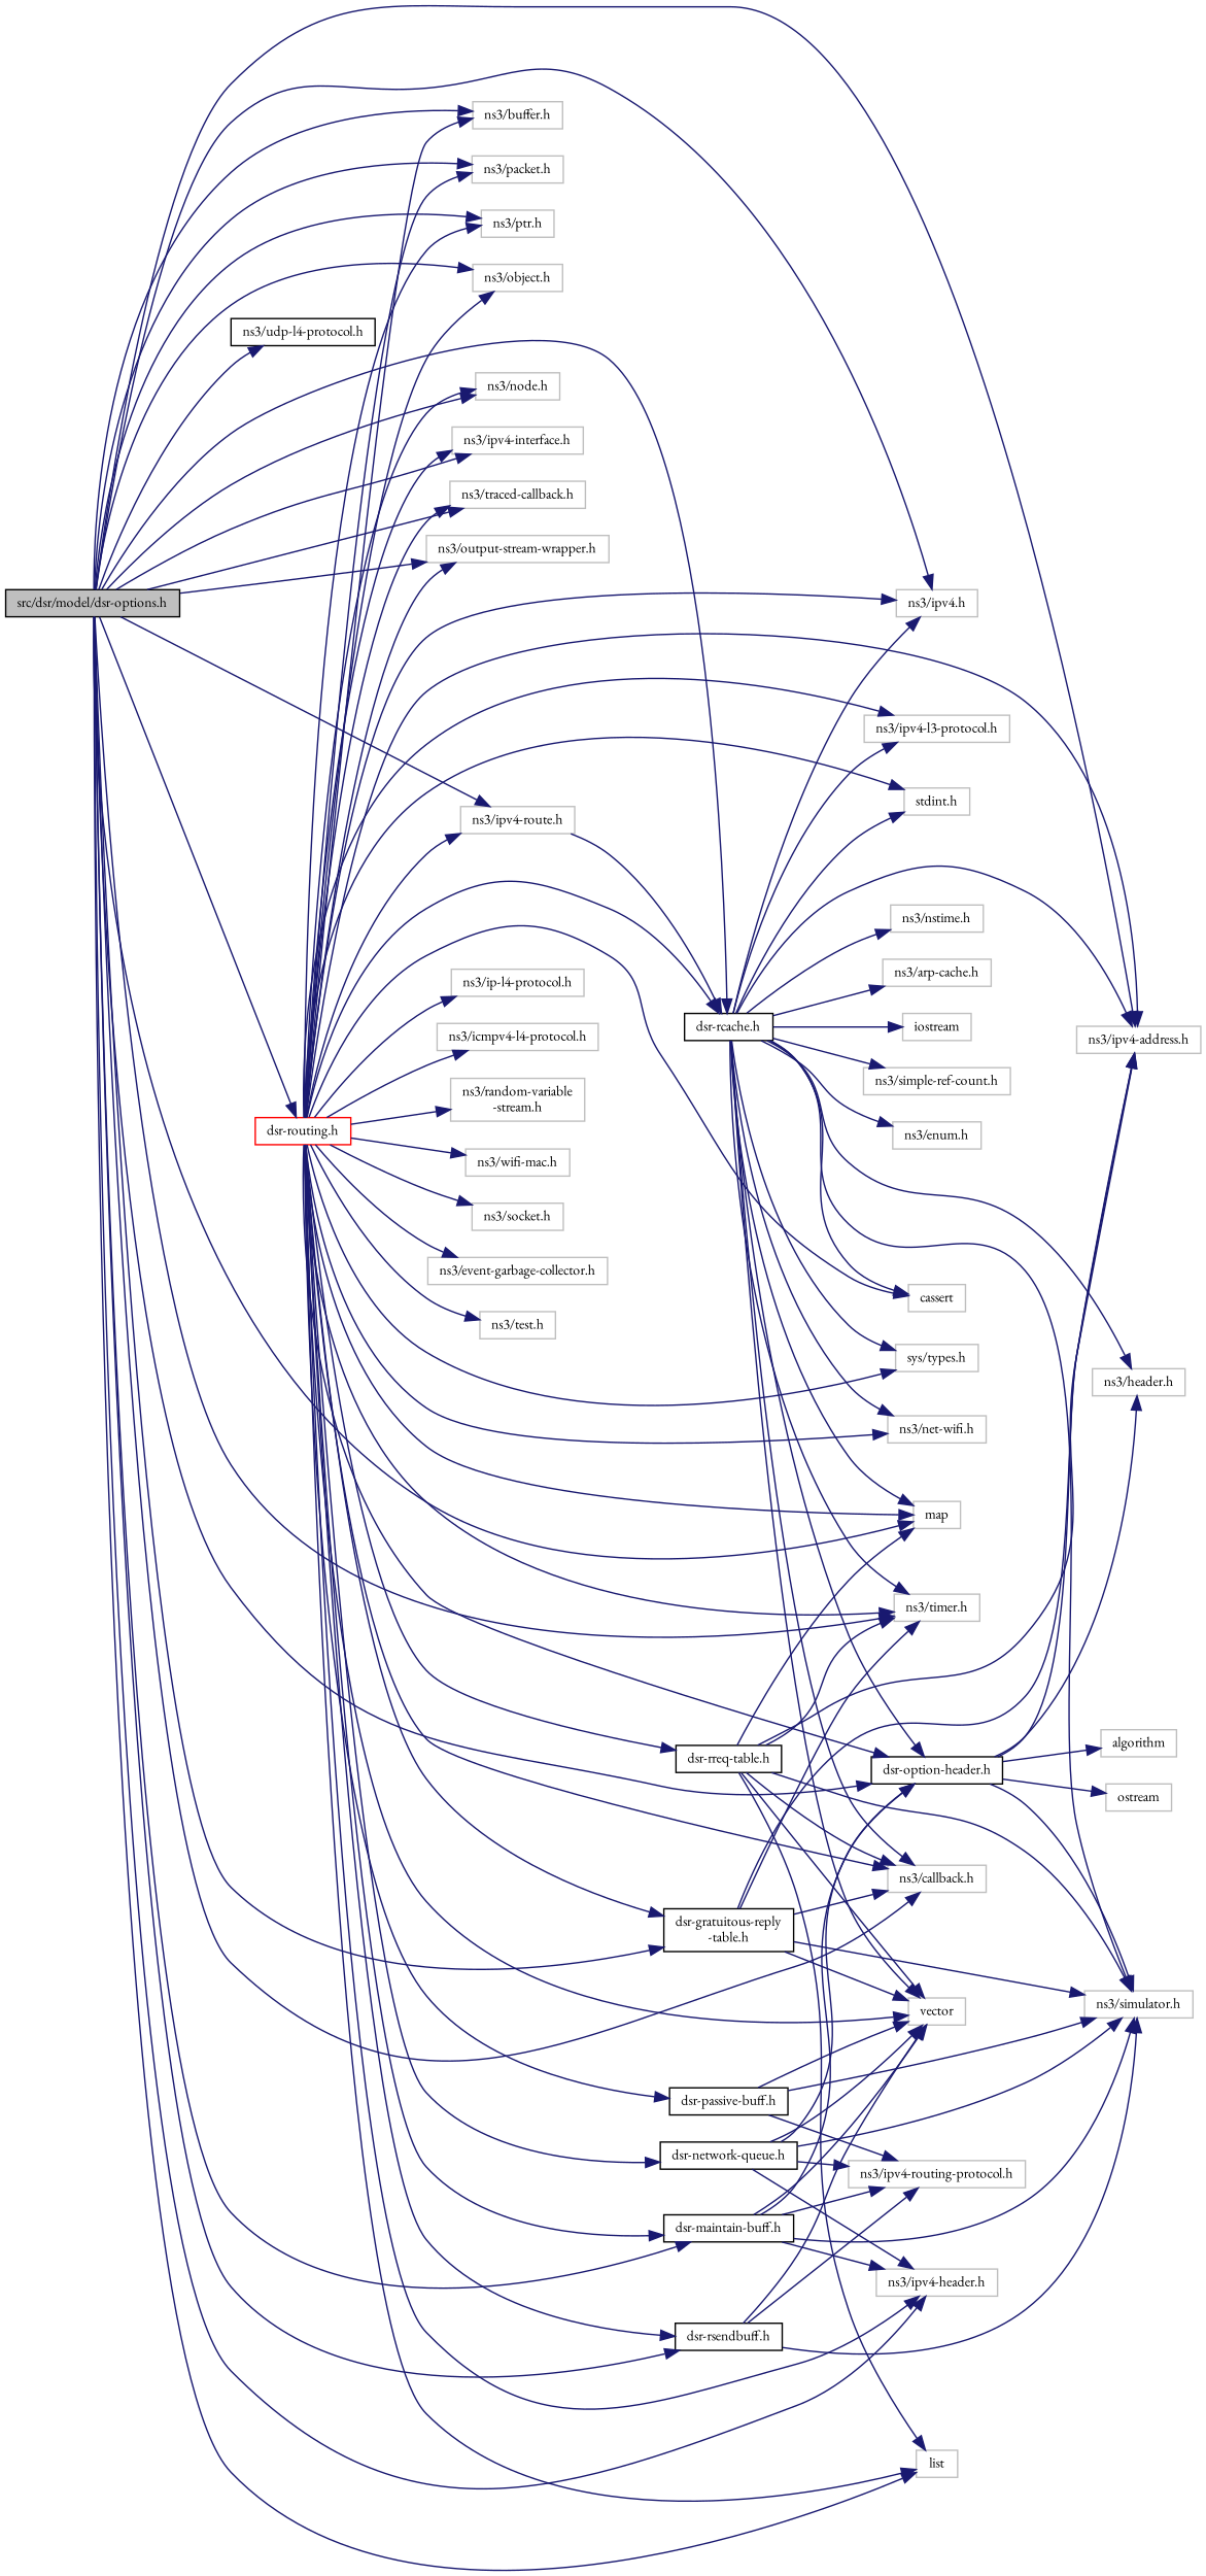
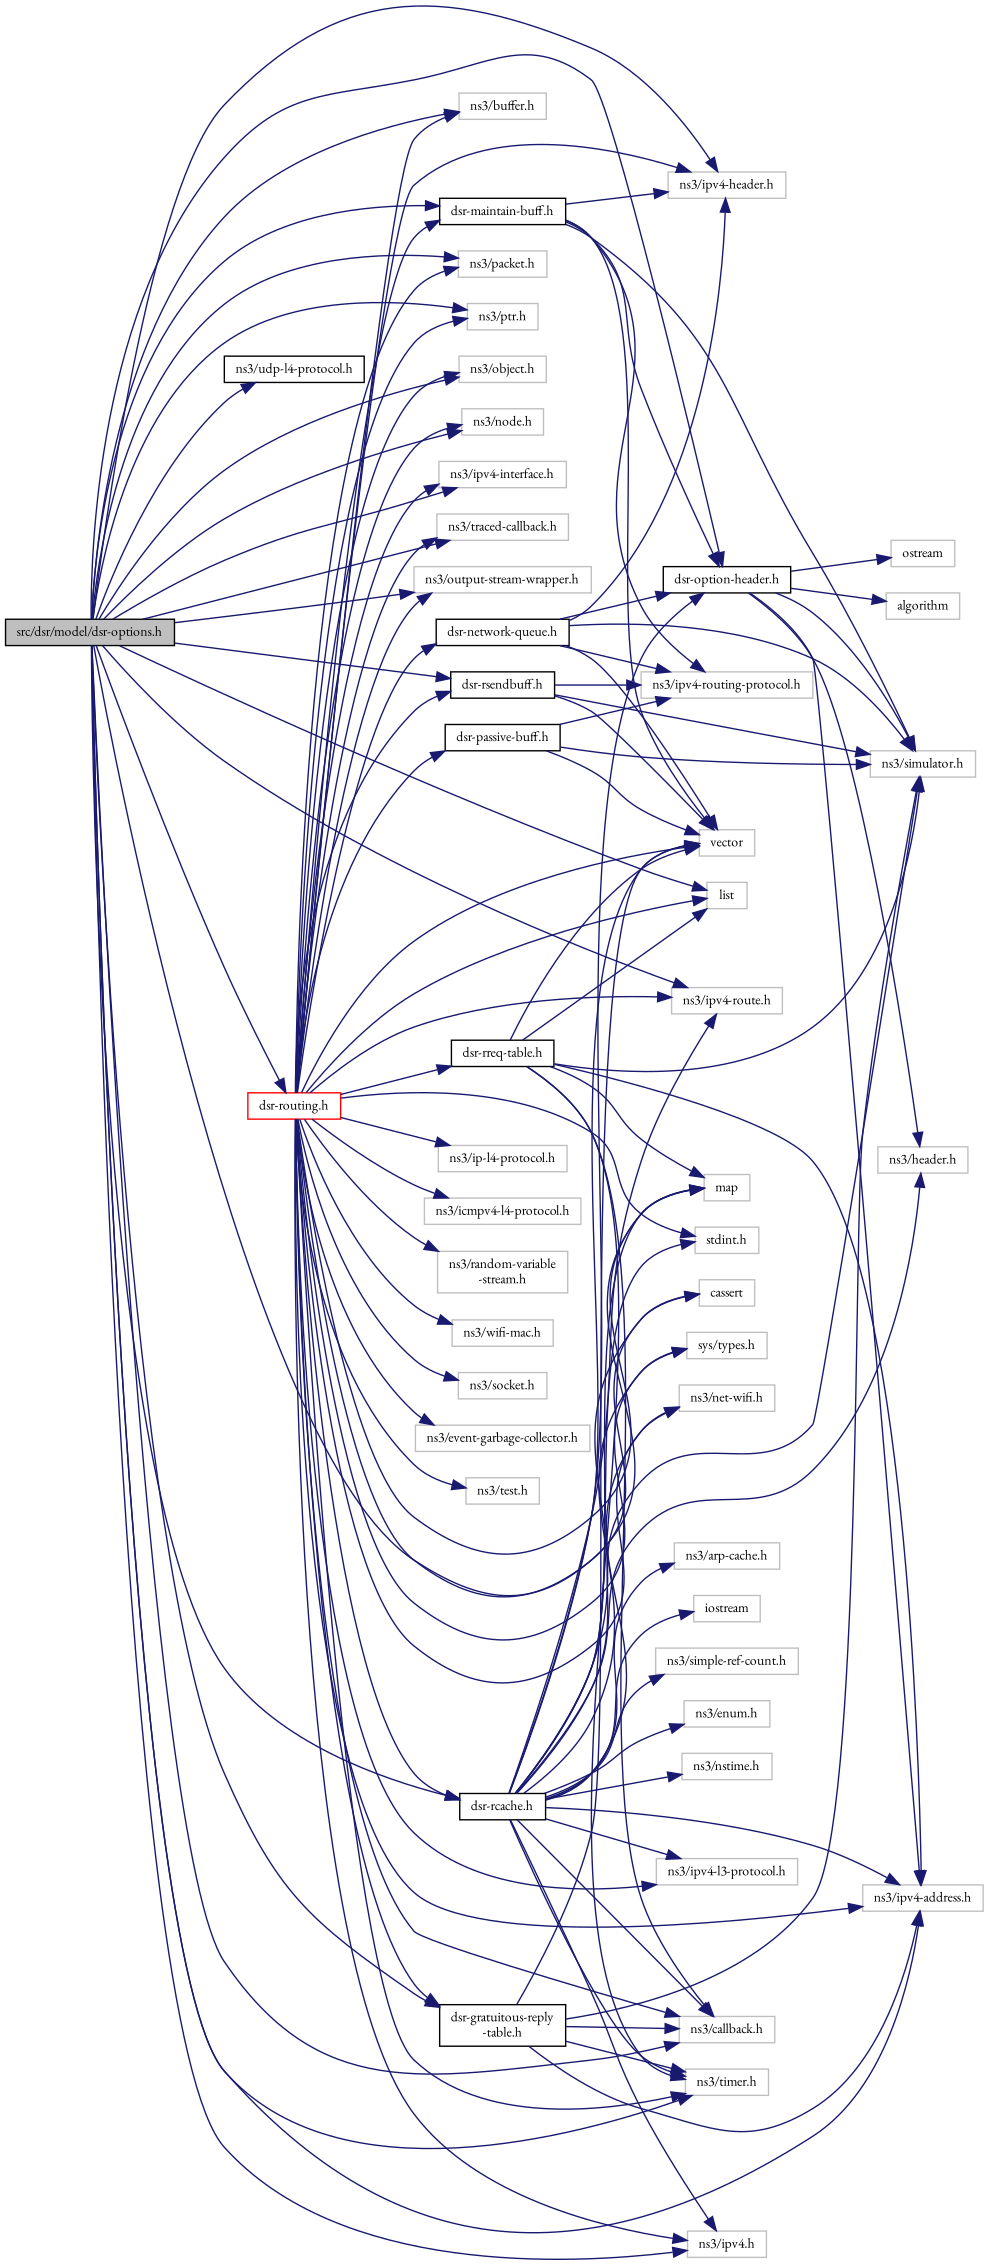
  digraph {
    fontname="EB Garamond"
    rankdir=LR
    node [color=grey75 fillcolor=white fontname="EB Garamond" fontsize=10 shape=record style=filled]
    edge [color=midnightblue fontname="EB Garamond" fontsize=10 labelfontname=Helvetica labelfontsize=10 style=solid]
    n1 [color=black fillcolor=grey75 fontcolor=black height=0.2 label="src/dsr/model/dsr-options.h" width=0.4]
    n2 [height=0.2 label=map width=0.4]
    n3 [height=0.2 label=list width=0.4]
    n4 [height=0.2 label="ns3/buffer.h" width=0.4]
    n5 [height=0.2 label="ns3/packet.h" width=0.4]
    n6 [height=0.2 label="ns3/callback.h" width=0.4]
    n7 [height=0.2 label="ns3/ptr.h" width=0.4]
    n8 [color=black height=0.2 label="ns3/udp-l4-protocol.h" width=0.4]
    n9 [height=0.2 label="ns3/ipv4.h" width=0.4]
    n10 [height=0.2 label="ns3/ipv4-route.h" width=0.4]
    n11 [height=0.2 label="ns3/object.h" width=0.4]
    n12 [height=0.2 label="ns3/node.h" width=0.4]
    n13 [height=0.2 label="ns3/ipv4-interface.h" width=0.4]
    n14 [height=0.2 label="ns3/ipv4-header.h" width=0.4]
    n15 [height=0.2 label="ns3/ipv4-address.h" width=0.4]
    n16 [height=0.2 label="ns3/traced-callback.h" width=0.4]
    n17 [height=0.2 label="ns3/output-stream-wrapper.h" width=0.4]
    n18 [height=0.2 label="ns3/timer.h" width=0.4]
    n19 [color=black height=0.2 label="dsr-rsendbuff.h" width=0.4]
    n20 [color=black height=0.2 label="dsr-maintain-buff.h" width=0.4]
    n21 [color=black height=0.2 label="dsr-option-header.h" width=0.4]
    n22 [color=black height=0.2 label="dsr-rcache.h" width=0.4]
    n23 [color=red height=0.2 label="dsr-routing.h" width=0.4]
    n24 [color=black height=0.2 label="dsr-gratuitous-reply\l-table.h" width=0.4]
    n25 [height=0.2 label=vector width=0.4]
    n26 [height=0.2 label="ns3/ipv4-routing-protocol.h" width=0.4]
    n27 [height=0.2 label="ns3/simulator.h" width=0.4]
    n28 [height=0.2 label=ostream width=0.4]
    n29 [height=0.2 label=algorithm width=0.4]
    n30 [height=0.2 label="ns3/header.h" width=0.4]
    n31 [height=0.2 label="stdint.h" width=0.4]
    n32 [height=0.2 label=cassert width=0.4]
    n33 [height=0.2 label="sys/types.h" width=0.4]
    n34 [height=0.2 label=iostream width=0.4]
    n35 [height=0.2 label="ns3/simple-ref-count.h" width=0.4]
    n36 [height=0.2 label="ns3/enum.h" width=0.4]
    n37 [height=0.2 label="ns3/nstime.h" width=0.4]
    n38 [height=0.2 label="ns3/net-wifi.h" width=0.4]
    n39 [height=0.2 label="ns3/ipv4-l3-protocol.h" width=0.4]
    n40 [height=0.2 label="ns3/arp-cache.h" width=0.4]
    n41 [height=0.2 label="ns3/ip-l4-protocol.h" width=0.4]
    n42 [height=0.2 label="ns3/icmpv4-l4-protocol.h" width=0.4]
    n43 [height=0.2 label="ns3/random-variable\l-stream.h" width=0.4]
    n44 [height=0.2 label="ns3/wifi-mac.h" width=0.4]
    n45 [height=0.2 label="ns3/socket.h" width=0.4]
    n46 [height=0.2 label="ns3/event-garbage-collector.h" width=0.4]
    n47 [height=0.2 label="ns3/test.h" width=0.4]
    n48 [color=black height=0.2 label="dsr-network-queue.h" width=0.4]
    n49 [color=black height=0.2 label="dsr-rreq-table.h" width=0.4]
    n50 [color=black height=0.2 label="dsr-passive-buff.h" width=0.4]
    n1 -> n2
    n1 -> n3
    n1 -> n4
    n1 -> n5
    n1 -> n6
    n1 -> n7
    n1 -> n8
    n1 -> n9
    n1 -> n10
    n1 -> n11
    n1 -> n12
    n1 -> n13
    n1 -> n14
    n1 -> n15
    n1 -> n16
    n1 -> n17
    n1 -> n18
    n1 -> n19
    n1 -> n20
    n1 -> n21
    n1 -> n22
    n1 -> n23
    n1 -> n24
    n19 -> n25
    n19 -> n26
    n19 -> n27
    n20 -> n14
    n20 -> n21
    n20 -> n25
    n20 -> n26
    n20 -> n27
    n21 -> n15
    n21 -> n27
    n21 -> n28
    n21 -> n29
    n21 -> n30
    n22 -> n2
    n22 -> n6
    n22 -> n9
-   n10 -> n22
+   n22 -> n10
    n22 -> n15
    n22 -> n18
    n22 -> n21
    n22 -> n25
    n22 -> n27
    n22 -> n30
    n22 -> n31
    n22 -> n32
    n22 -> n33
    n22 -> n34
    n22 -> n35
    n22 -> n36
    n22 -> n37
    n22 -> n38
    n22 -> n39
    n22 -> n40
    n23 -> n2
    n23 -> n3
    n23 -> n4
    n23 -> n5
    n23 -> n6
    n23 -> n7
    n23 -> n9
    n23 -> n10
    n23 -> n11
    n23 -> n12
    n23 -> n13
    n23 -> n14
    n23 -> n15
    n23 -> n16
    n23 -> n17
    n23 -> n18
    n23 -> n19
    n23 -> n20
-   n23 -> n21
    n23 -> n22
    n23 -> n24
    n23 -> n25
    n23 -> n31
    n23 -> n32
    n23 -> n33
    n23 -> n38
    n23 -> n39
    n23 -> n41
    n23 -> n42
    n23 -> n43
    n23 -> n44
    n23 -> n45
    n23 -> n46
    n23 -> n47
    n23 -> n48
    n23 -> n49
    n23 -> n50
    n24 -> n6
    n24 -> n15
    n24 -> n18
    n24 -> n25
    n24 -> n27
    n48 -> n14
    n48 -> n21
    n48 -> n25
    n48 -> n26
    n48 -> n27
    n49 -> n2
    n49 -> n3
    n49 -> n6
    n49 -> n15
    n49 -> n18
    n49 -> n25
    n49 -> n27
    n50 -> n25
    n50 -> n26
    n50 -> n27
  }
